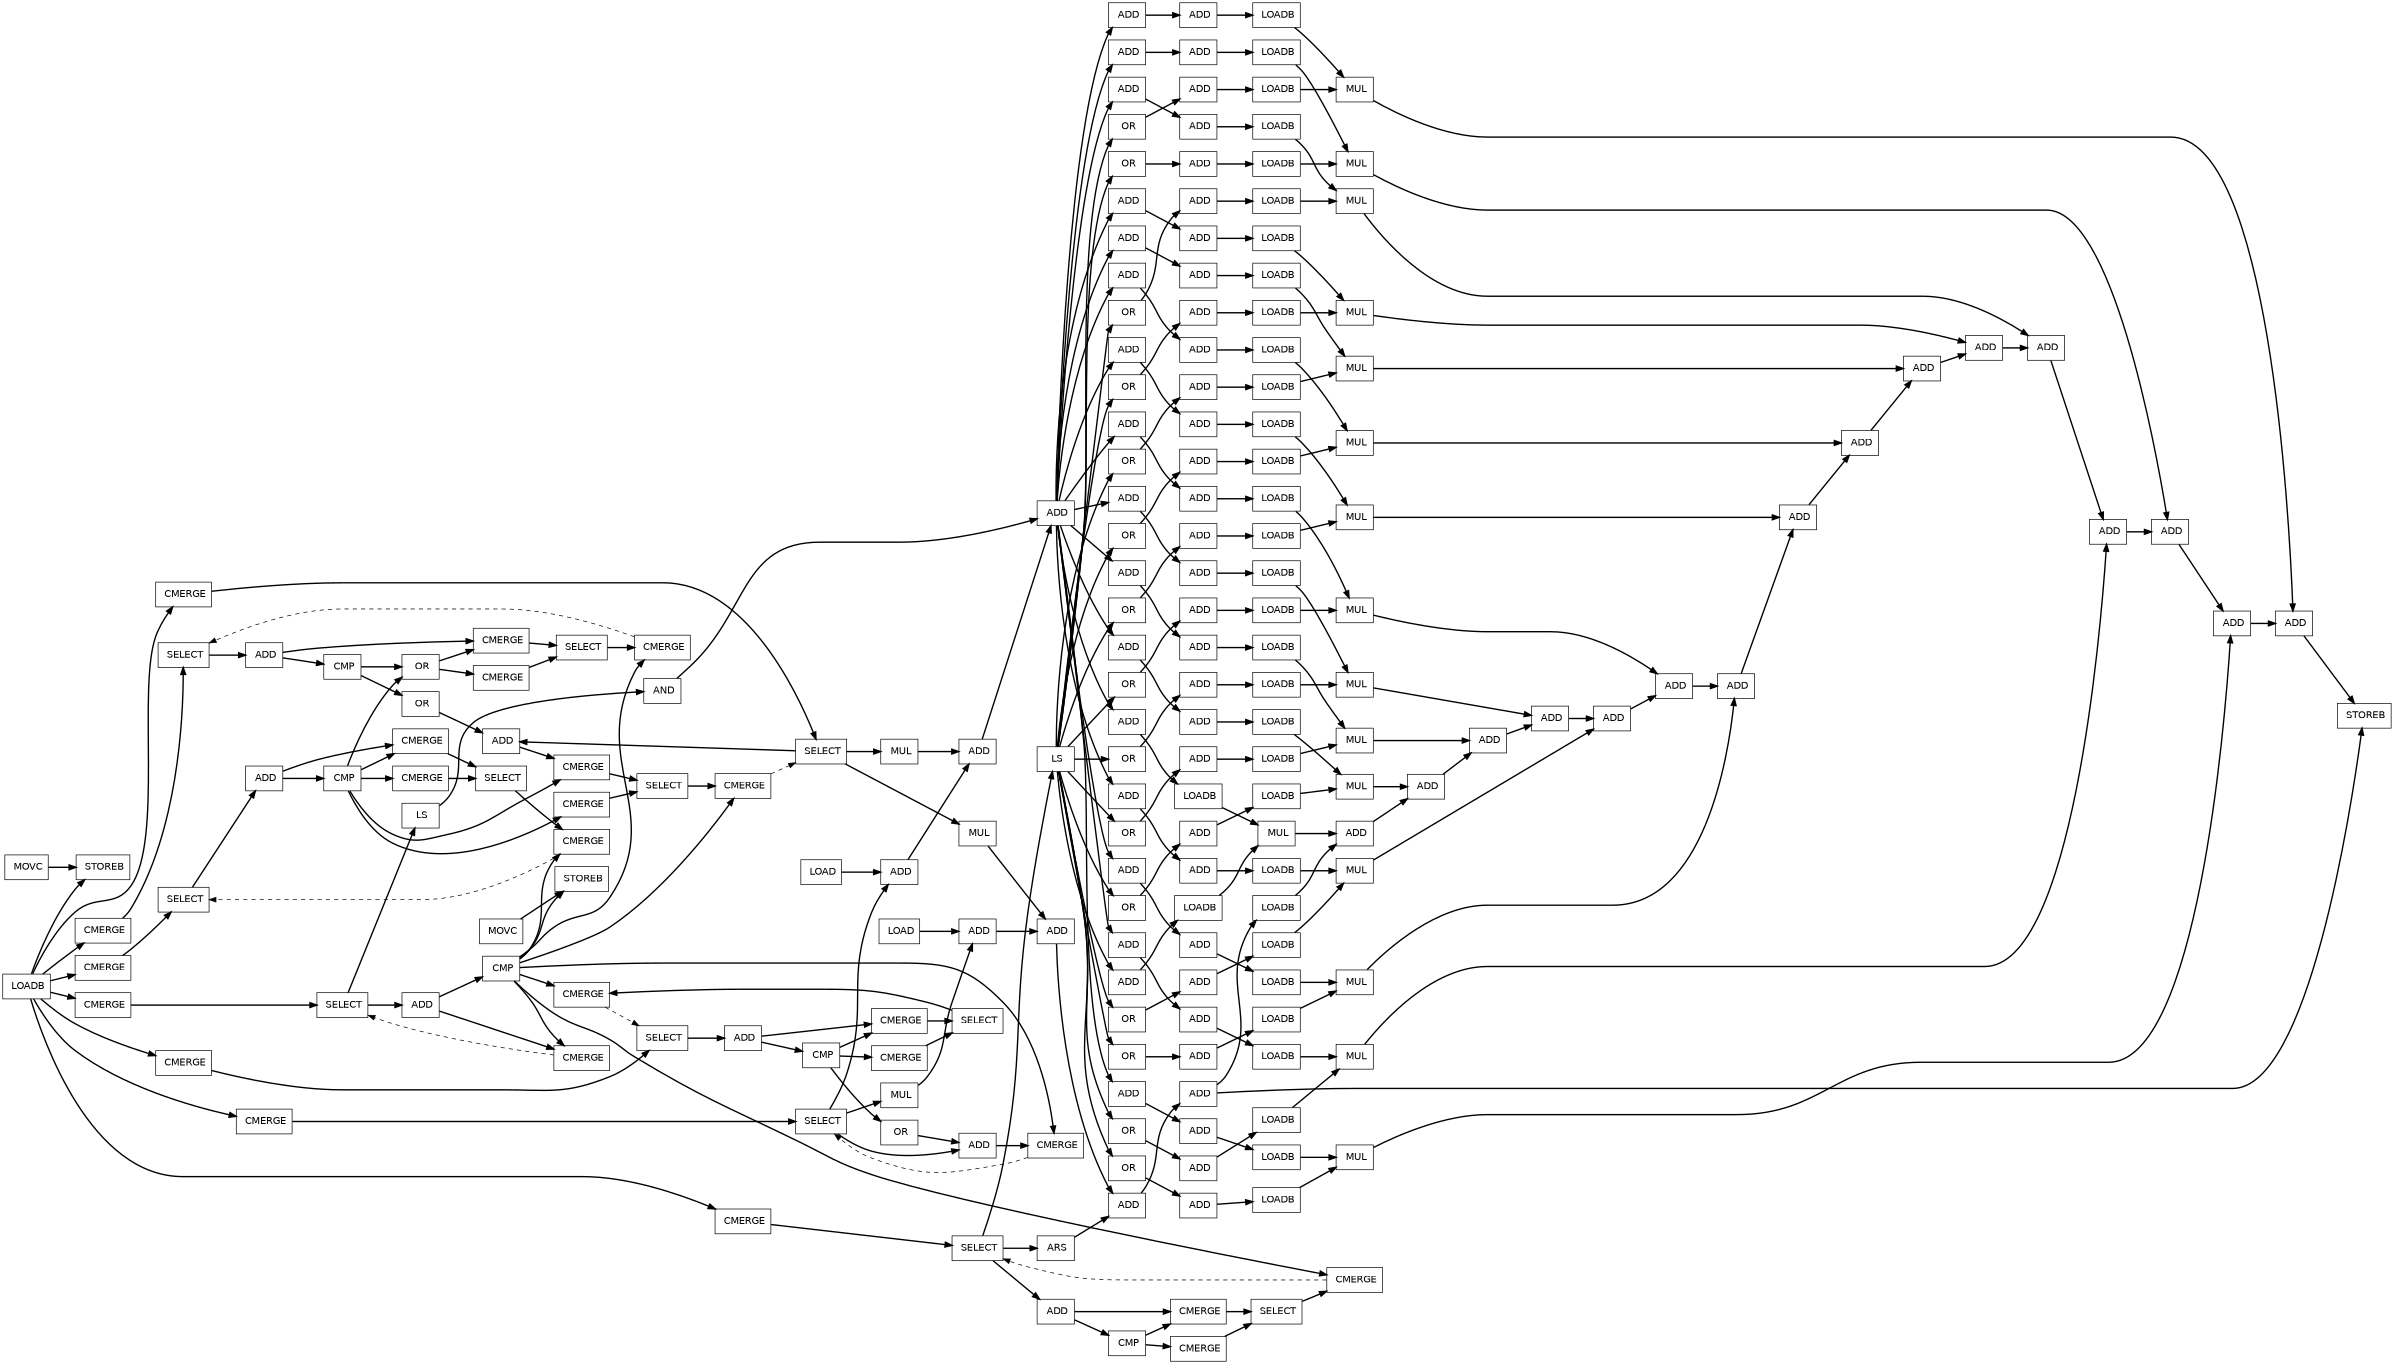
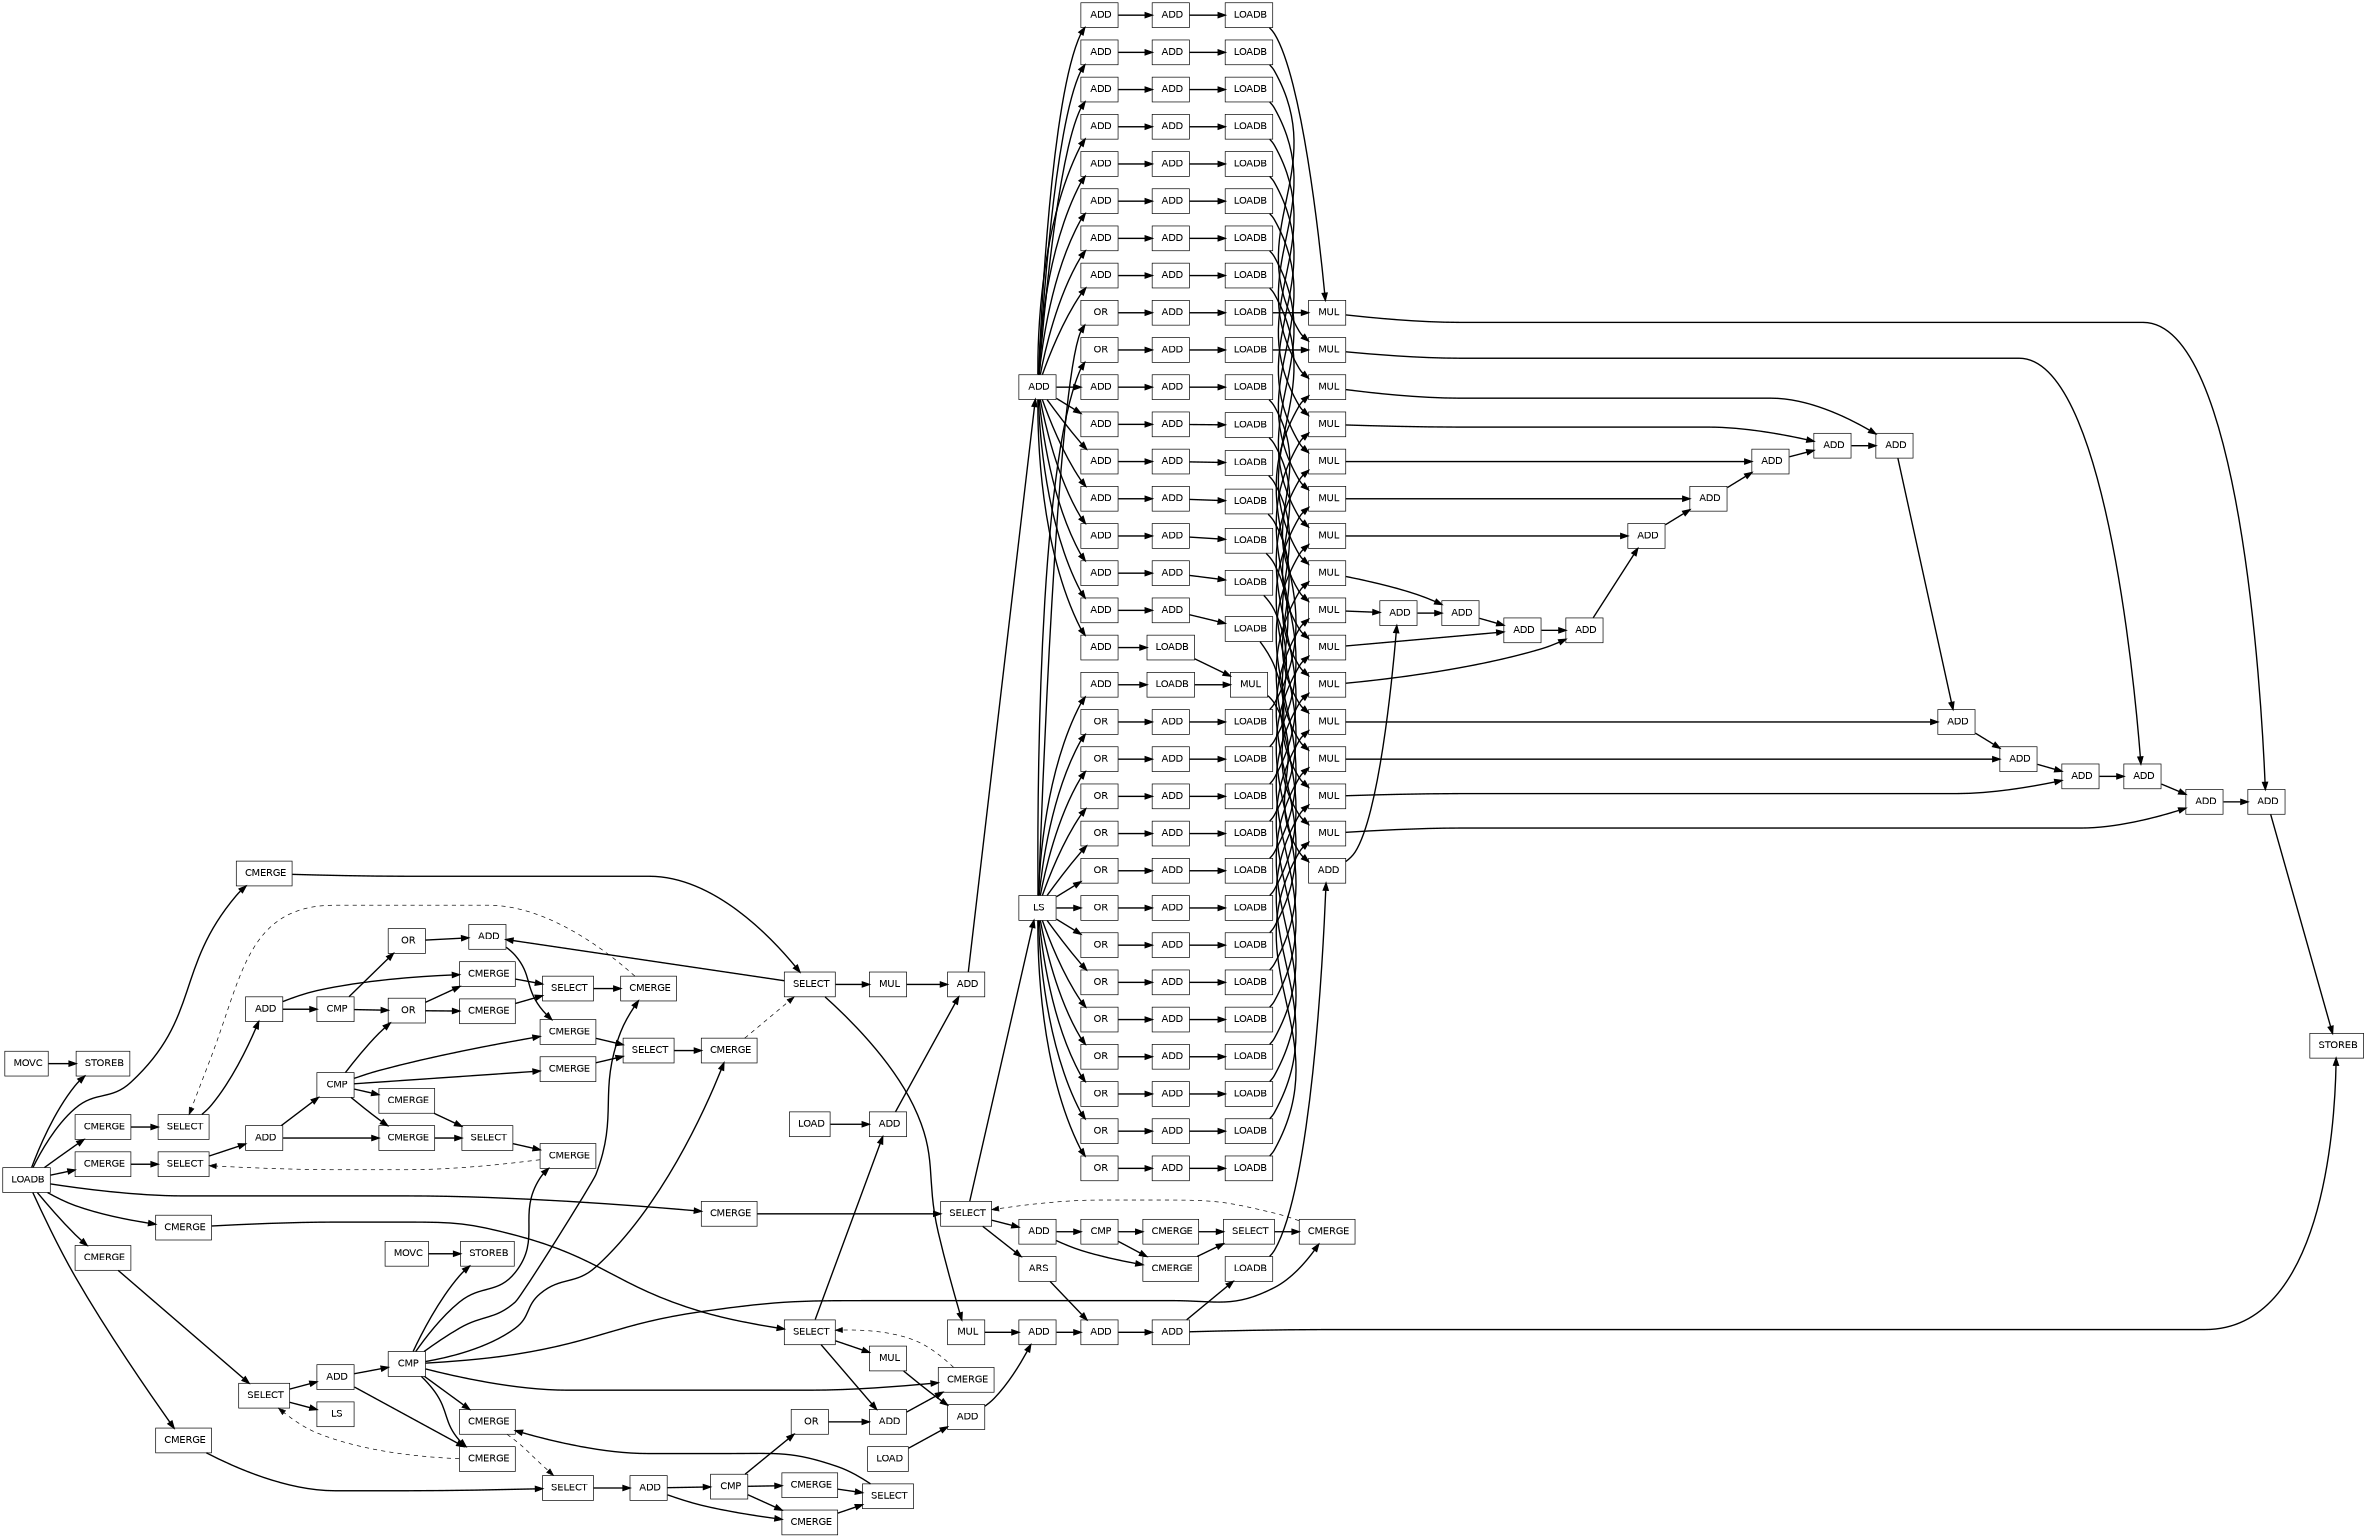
  digraph {
    compound=true
    nslimit=1000.0
    rankdir=LR
    node [fontname=Helvetica shape=box]
    edge [color=black style=bold]
    n1 [label=" STOREB"]
    n2 [label=" MOVC"]
    n3 [label=" LOADB"]
    n4 [label=" CMERGE"]
    n5 [label=" CMERGE"]
    n6 [label=" CMERGE"]
    n7 [label=" CMERGE"]
    n8 [label=" CMERGE"]
    n9 [label=" CMERGE"]
    n10 [label=" CMERGE"]
    n11 [label=" STOREB"]
    n12 [label=" MOVC"]
    n13 [label=" SELECT"]
    n14 [label=" ADD"]
    n15 [label=" ARS"]
    n16 [label=" LS"]
    n17 [label=" CMP"]
    n18 [label=" CMERGE"]
    n19 [label=" SELECT"]
    n20 [label=" CMERGE"]
    n21 [label=" CMERGE"]
    n22 [label=" ADD"]
    n23 [label=" ADD"]
    n24 [label=" STOREB"]
    n25 [label=" LOADB"]
    n26 [label=" ADD"]
    n27 [label=" ADD"]
    n28 [label=" ADD"]
    n29 [label=" ADD"]
    n30 [label=" ADD"]
    n31 [label=" ADD"]
    n32 [label=" ADD"]
    n33 [label=" ADD"]
    n34 [label=" ADD"]
    n35 [label=" ADD"]
    n36 [label=" ADD"]
    n37 [label=" ADD"]
    n38 [label=" ADD"]
    n39 [label=" ADD"]
    n40 [label=" ADD"]
    n41 [label=" ADD"]
    n42 [label=" OR"]
    n43 [label=" ADD"]
    n44 [label=" OR"]
    n45 [label=" OR"]
    n46 [label=" OR"]
    n47 [label=" OR"]
    n48 [label=" OR"]
    n49 [label=" OR"]
    n50 [label=" OR"]
    n51 [label=" OR"]
    n52 [label=" OR"]
    n53 [label=" OR"]
    n54 [label=" OR"]
    n55 [label=" OR"]
    n56 [label=" OR"]
    n57 [label=" OR"]
    n58 [label=" ADD"]
    n59 [label=" ADD"]
    n60 [label=" LOADB"]
    n61 [label=" MUL"]
    n62 [label=" ADD"]
    n63 [label=" LOADB"]
    n64 [label=" MUL"]
    n65 [label=" ADD"]
    n66 [label=" LOADB"]
    n67 [label=" MUL"]
    n68 [label=" LOADB"]
    n69 [label=" MUL"]
    n70 [label=" ADD"]
    n71 [label=" LOADB"]
    n72 [label=" MUL"]
    n73 [label=" ADD"]
    n74 [label=" LOADB"]
    n75 [label=" MUL"]
    n76 [label=" ADD"]
    n77 [label=" LOADB"]
    n78 [label=" MUL"]
    n79 [label=" ADD"]
    n80 [label=" LOADB"]
    n81 [label=" MUL"]
    n82 [label=" ADD"]
    n83 [label=" LOADB"]
    n84 [label=" MUL"]
    n85 [label=" ADD"]
    n86 [label=" ADD"]
    n87 [label=" LOADB"]
    n88 [label=" ADD"]
    n89 [label=" ADD"]
    n90 [label=" LOADB"]
    n91 [label=" ADD"]
    n92 [label=" LOADB"]
    n93 [label=" MUL"]
    n94 [label=" ADD"]
    n95 [label=" LOADB"]
    n96 [label=" MUL"]
    n97 [label=" ADD"]
    n98 [label=" LOADB"]
    n99 [label=" MUL"]
    n100 [label=" ADD"]
    n101 [label=" LOADB"]
    n102 [label=" MUL"]
    n103 [label=" ADD"]
    n104 [label=" LOADB"]
    n105 [label=" MUL"]
    n106 [label=" ADD"]
    n107 [label=" LOADB"]
    n108 [label=" MUL"]
    n109 [label=" LOADB"]
    n110 [label=" MUL"]
    n111 [label=" SELECT"]
    n112 [label=" ADD"]
    n113 [label=" CMP"]
    n114 [label=" CMERGE"]
    n115 [label=" SELECT"]
    n116 [label=" CMERGE"]
    n117 [label=" OR"]
    n118 [label=" CMERGE"]
    n119 [label=" CMERGE"]
    n120 [label=" CMERGE"]
    n121 [label=" SELECT"]
    n122 [label=" CMERGE"]
    n123 [label=" CMERGE"]
    n124 [label=" CMERGE"]
    n125 [label=" SELECT"]
    n126 [label=" CMERGE"]
    n127 [label=" SELECT"]
    n128 [label=" ADD"]
    n129 [label=" LS"]
    n130 [label=" CMP"]
    n131 [label=" CMERGE"]
    n132 [label=" CMERGE"]
    n133 [label=" CMERGE"]
-   n134 [label=" AND"]
    n135 [label=" ADD"]
    n136 [label=" ADD"]
    n137 [label=" ADD"]
    n138 [label=" ADD"]
    n139 [label=" ADD"]
    n140 [label=" ADD"]
    n141 [label=" ADD"]
    n142 [label=" ADD"]
    n143 [label=" ADD"]
    n144 [label=" ADD"]
    n145 [label=" ADD"]
    n146 [label=" ADD"]
    n147 [label=" ADD"]
    n148 [label=" ADD"]
    n149 [label=" ADD"]
    n150 [label=" ADD"]
    n151 [label=" LOADB"]
    n152 [label=" ADD"]
    n153 [label=" LOADB"]
    n154 [label=" ADD"]
    n155 [label=" LOADB"]
    n156 [label=" ADD"]
    n157 [label=" LOADB"]
    n158 [label=" ADD"]
    n159 [label=" LOADB"]
    n160 [label=" ADD"]
    n161 [label=" LOADB"]
    n162 [label=" ADD"]
    n163 [label=" LOADB"]
    n164 [label=" ADD"]
    n165 [label=" LOADB"]
    n166 [label=" ADD"]
    n167 [label=" LOADB"]
    n168 [label=" ADD"]
    n169 [label=" LOADB"]
    n170 [label=" ADD"]
    n171 [label=" LOADB"]
    n172 [label=" ADD"]
    n173 [label=" LOADB"]
    n174 [label=" ADD"]
    n175 [label=" LOADB"]
    n176 [label=" LOADB"]
    n177 [label=" SELECT"]
    n178 [label=" ADD"]
    n179 [label=" MUL"]
    n180 [label=" MUL"]
    n181 [label=" ADD"]
    n182 [label=" ADD"]
    n183 [label=" SELECT"]
    n184 [label=" ADD"]
    n185 [label=" CMP"]
    n186 [label=" OR"]
    n187 [label=" SELECT"]
    n188 [label=" ADD"]
    n189 [label=" MUL"]
    n190 [label=" ADD"]
    n191 [label=" ADD"]
    n192 [label=" LOAD"]
    n193 [label=" LOAD"]
    n194 [label=" SELECT"]
    n195 [label=" ADD"]
    n196 [label=" CMP"]
    n197 [label=" CMERGE"]
    n198 [label=" SELECT"]
    n199 [label=" OR"]
    n200 [label=" CMERGE"]
    n2 -> n1
    n3 -> n1
    n3 -> n4
    n3 -> n5
    n3 -> n6
    n3 -> n7
    n3 -> n8
    n3 -> n9
    n3 -> n10
    n4 -> n183
    n5 -> n187
    n6 -> n13
    n7 -> n111
    n8 -> n127
    n9 -> n177
    n10 -> n194
    n12 -> n11
    n13 -> n14
    n13 -> n15
    n13 -> n16
    n14 -> n17
    n14 -> n18
    n15 -> n22
    n16 -> n42
    n16 -> n44
    n16 -> n45
    n16 -> n46
    n16 -> n47
    n16 -> n48
    n16 -> n49
    n16 -> n50
    n16 -> n51
    n16 -> n52
    n16 -> n53
    n16 -> n54
    n16 -> n55
    n16 -> n56
    n16 -> n57
    n16 -> n58
    n17 -> n18
    n17 -> n21
    n18 -> n19
    n19 -> n20
    n20 -> n13 [style=dashed]
    n21 -> n19
    n22 -> n23
    n23 -> n24
    n23 -> n25
    n25 -> n26
    n26 -> n27
    n27 -> n28
    n28 -> n29
    n29 -> n30
    n30 -> n31
    n31 -> n32
    n32 -> n33
    n33 -> n34
    n34 -> n35
    n35 -> n36
    n36 -> n37
    n37 -> n38
    n38 -> n39
    n39 -> n40
    n40 -> n41
    n41 -> n24
    n42 -> n43
    n43 -> n68
    n44 -> n59
    n45 -> n62
    n46 -> n65
    n47 -> n70
    n48 -> n73
    n49 -> n76
    n50 -> n79
    n51 -> n82
    n52 -> n91
    n53 -> n94
    n54 -> n97
    n55 -> n100
    n56 -> n103
    n57 -> n106
    n58 -> n109
    n59 -> n60
    n60 -> n61
    n61 -> n41
    n62 -> n63
    n63 -> n64
    n64 -> n40
    n65 -> n66
    n66 -> n67
    n67 -> n33
    n68 -> n69
    n69 -> n39
    n70 -> n71
    n71 -> n72
    n72 -> n38
    n73 -> n74
    n74 -> n75
    n75 -> n37
    n76 -> n77
    n77 -> n78
    n78 -> n36
    n79 -> n80
    n80 -> n81
    n81 -> n35
    n82 -> n83
    n83 -> n84
    n84 -> n34
    n85 -> n86
    n86 -> n87
    n87 -> n75
    n88 -> n89
    n89 -> n90
    n90 -> n78
    n91 -> n92
    n92 -> n93
    n93 -> n32
    n94 -> n95
    n95 -> n96
    n96 -> n31
    n97 -> n98
    n98 -> n99
    n99 -> n30
    n100 -> n101
    n101 -> n102
    n102 -> n29
    n103 -> n104
    n104 -> n105
    n105 -> n28
    n106 -> n107
    n107 -> n108
    n108 -> n27
    n109 -> n110
    n110 -> n26
    n111 -> n112
    n112 -> n113
    n112 -> n114
    n113 -> n114
    n113 -> n117
    n113 -> n118
    n113 -> n119
    n113 -> n120
    n114 -> n115
    n115 -> n116
    n116 -> n111 [style=dashed]
    n117 -> n123
    n117 -> n124
    n118 -> n121
    n119 -> n115
    n120 -> n121
    n121 -> n122
    n122 -> n177 [style=dashed]
    n123 -> n125
    n124 -> n125
    n125 -> n126
    n126 -> n183 [style=dashed]
    n127 -> n128
    n127 -> n129
    n128 -> n130
    n128 -> n131
-   n129 -> n134
    n130 -> n11
    n130 -> n20
    n130 -> n116
    n130 -> n122
    n130 -> n126
    n130 -> n131
    n130 -> n132
    n130 -> n133
    n131 -> n127 [style=dashed]
    n132 -> n187 [style=dashed]
    n133 -> n194 [style=dashed]
-   n134 -> n135
    n135 -> n85
    n135 -> n88
    n135 -> n136
    n135 -> n137
    n135 -> n138
    n135 -> n139
    n135 -> n140
    n135 -> n141
    n135 -> n142
    n135 -> n143
    n135 -> n144
    n135 -> n145
    n135 -> n146
    n135 -> n147
    n135 -> n148
    n135 -> n149
    n136 -> n150
    n137 -> n152
    n138 -> n154
    n139 -> n156
    n140 -> n158
    n141 -> n160
    n142 -> n162
    n143 -> n164
    n144 -> n166
    n145 -> n168
    n146 -> n170
    n147 -> n172
    n148 -> n174
    n149 -> n176
    n150 -> n151
    n151 -> n61
    n152 -> n153
    n153 -> n64
    n154 -> n155
    n155 -> n69
    n156 -> n157
    n157 -> n72
    n158 -> n159
    n159 -> n81
    n160 -> n161
    n161 -> n84
    n162 -> n163
    n163 -> n67
    n164 -> n165
    n165 -> n93
    n166 -> n167
    n167 -> n96
    n168 -> n169
    n169 -> n99
    n170 -> n171
    n171 -> n102
    n172 -> n173
    n173 -> n105
    n174 -> n175
    n175 -> n108
    n176 -> n110
    n177 -> n178
    n177 -> n179
    n177 -> n180
    n178 -> n118
    n179 -> n181
    n180 -> n182
    n181 -> n22
    n182 -> n135
    n183 -> n184
    n184 -> n124
    n184 -> n185
    n185 -> n117
    n185 -> n186
    n186 -> n178
    n187 -> n188
    n187 -> n189
    n187 -> n190
    n188 -> n132
    n189 -> n191
    n190 -> n182
    n191 -> n181
    n192 -> n191
    n193 -> n190
    n194 -> n195
    n195 -> n196
    n195 -> n197
    n196 -> n197
    n196 -> n199
    n196 -> n200
    n197 -> n198
    n198 -> n133
    n199 -> n188
    n200 -> n198
  }
